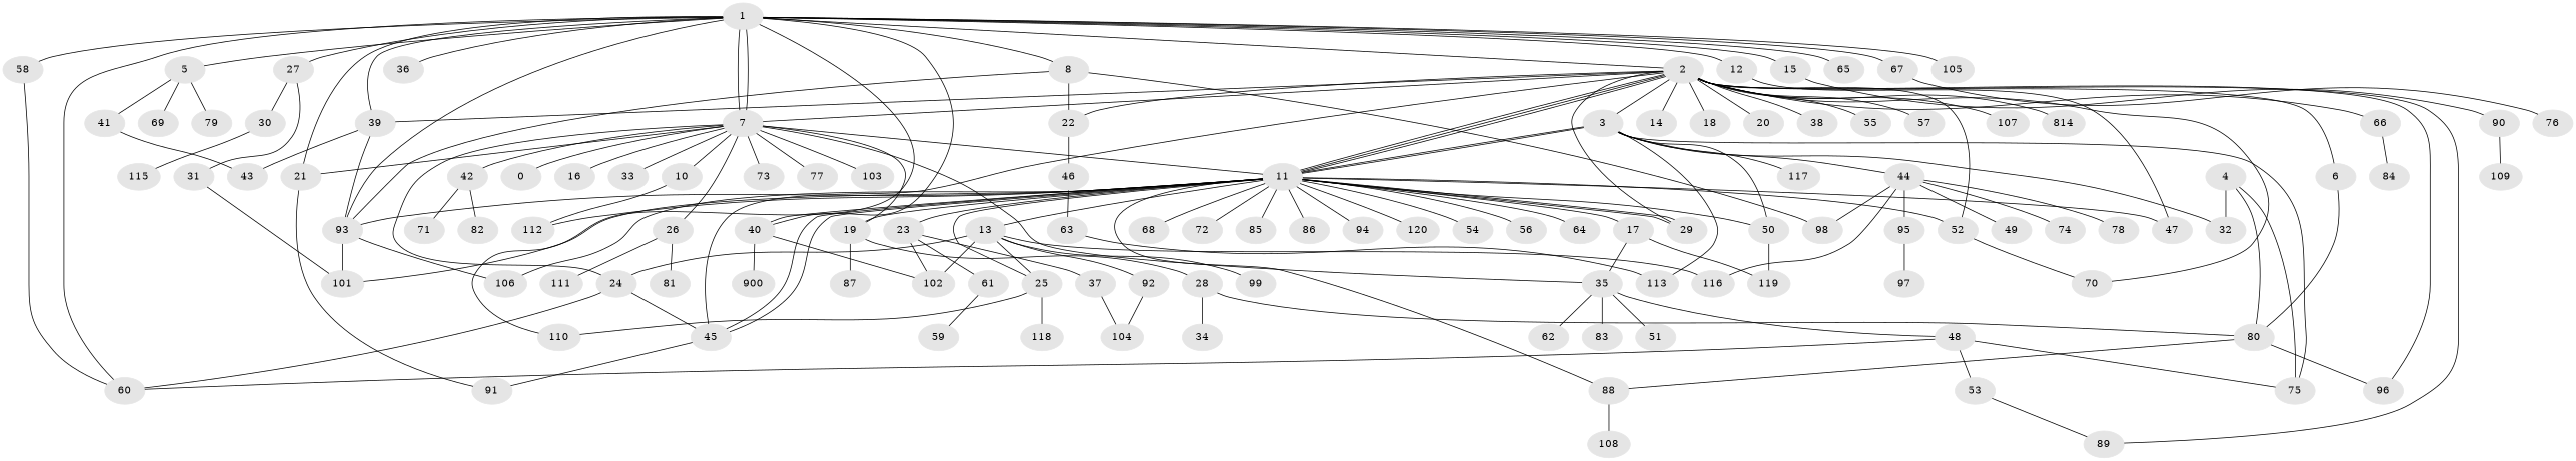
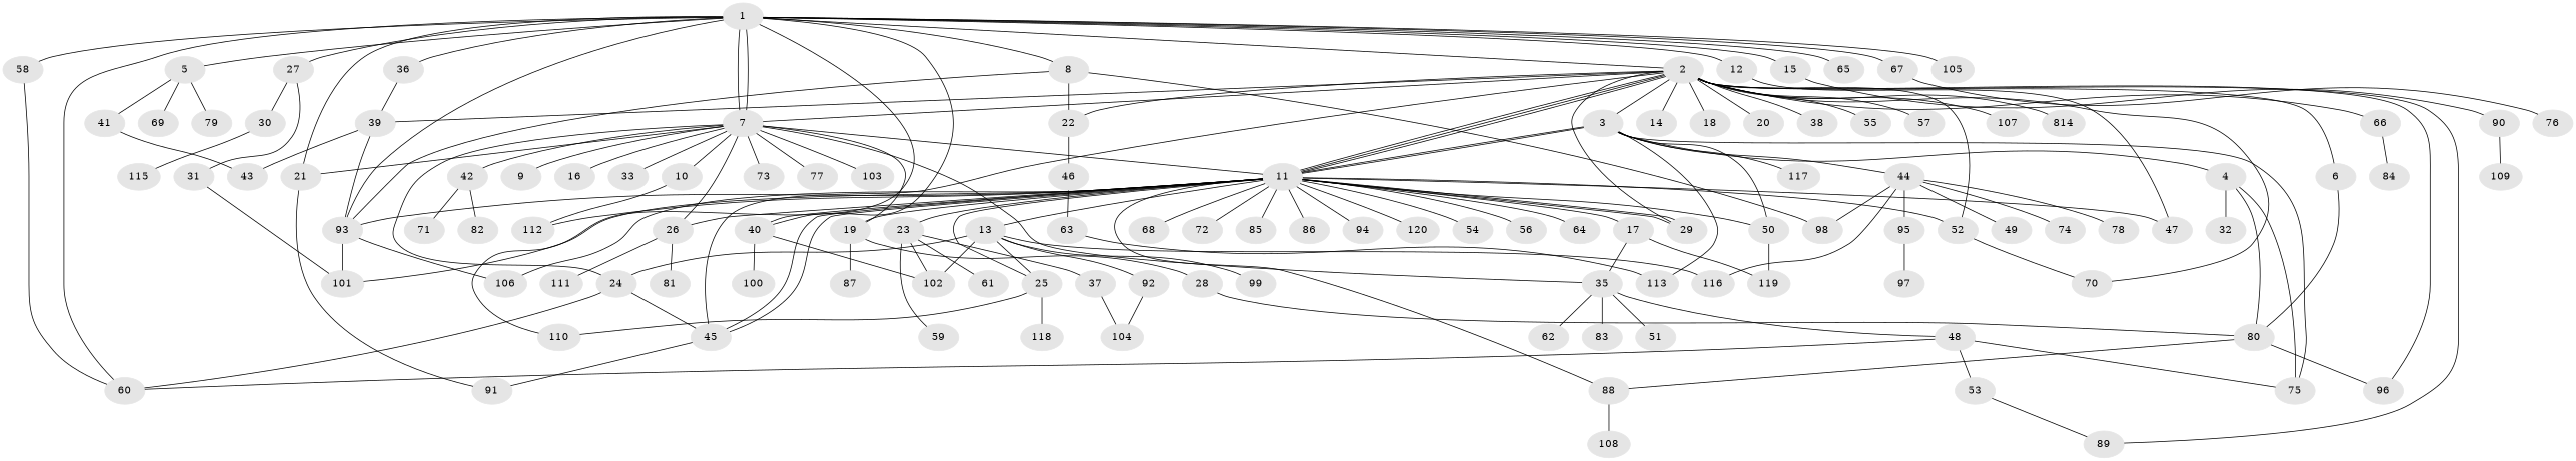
  graph {
    node [color=gray90 style=filled]
    1
    2
    5
    7
    8
    12
    15
    21
    27
    36
    39
    40
    58
    60
    65
    67
    93
    105
    110
    3
    6
    11
    14
    18
    20
    22
    29
    38
    45
    52
    55
    57
    66
    70
    89
    96
    107
    n38 [label=814]
    41
    69
    79
-   9 [label=0]
+   9
    10
    16
    19
    24
    26
    33
    35
    42
    73
    77
    103
    98
    47
    90
    91
    30
    31
    43
    102
-   100 [label=900]
+   100
    76
    101
    106
    4
    44
    50
    75
    113
    117
    80
    112
    13
    17
    23
    25
    54
    56
    64
    68
    72
    85
    86
    88
    94
    120
    46
    84
    32
    116
    49
    74
    78
    95
    119
    28
    87
    81
    111
    48
    51
    62
    83
    71
    82
    92
    99
    37
    59
    61
    118
    108
    104
    109
-   34
    63
    115
    53
    97
    1 -- 2
    1 -- 5
    1 -- 7
    1 -- 7
    1 -- 8
    1 -- 12
    1 -- 15
    1 -- 21
    1 -- 27
    1 -- 36
-   1 -- 39
+   36 -- 39
    1 -- 40
    1 -- 58
    1 -- 60
    1 -- 65
    1 -- 67
    1 -- 93
    1 -- 105
    1 -- 110
    2 -- 7
    2 -- 39
    2 -- 3
    2 -- 6
    2 -- 11
    2 -- 11
    2 -- 11
    2 -- 14
    2 -- 18
    2 -- 20
    2 -- 22
    2 -- 29
    2 -- 38
    2 -- 45
    2 -- 52
    2 -- 55
    2 -- 57
    2 -- 66
    2 -- 70
    2 -- 89
    2 -- 96
    2 -- 107
    2 -- n38
    5 -- 41
    5 -- 69
    5 -- 79
    7 -- 21
    7 -- 11
    7 -- 9
    7 -- 10
    7 -- 16
    7 -- 19
    7 -- 24
    7 -- 26
    7 -- 33
    7 -- 35
    7 -- 42
    7 -- 73
    7 -- 77
    7 -- 103
    8 -- 93
    8 -- 22
    8 -- 98
    12 -- 47
    15 -- 90
    21 -- 91
    27 -- 30
    27 -- 31
    39 -- 93
    39 -- 43
    40 -- 102
    40 -- 100
    58 -- 60
    67 -- 76
    93 -- 101
    93 -- 106
    3 -- 11
    3 -- 11
-   3 -- 32
+   3 -- 4
    3 -- 44
    3 -- 50
    3 -- 75
    3 -- 113
    3 -- 117
    6 -- 80
    11 -- 40
    11 -- 93
    11 -- 29
    11 -- 29
    11 -- 45
    11 -- 45
    11 -- 52
    11 -- 19
+   11 -- 26
    11 -- 47
    11 -- 101
    11 -- 106
    11 -- 50
    11 -- 112
    11 -- 13
    11 -- 17
    11 -- 23
    11 -- 25
    11 -- 54
    11 -- 56
    11 -- 64
    11 -- 68
    11 -- 72
    11 -- 85
    11 -- 86
    11 -- 88
    11 -- 94
    11 -- 120
    22 -- 46
    45 -- 91
    52 -- 70
    66 -- 84
    41 -- 43
    10 -- 112
    19 -- 28
    19 -- 87
    24 -- 60
    24 -- 45
    26 -- 81
    26 -- 111
    35 -- 48
    35 -- 51
    35 -- 62
    35 -- 83
    42 -- 71
    42 -- 82
    90 -- 109
    30 -- 115
    31 -- 101
    4 -- 75
    4 -- 80
    4 -- 32
    44 -- 98
    44 -- 116
    44 -- 49
    44 -- 74
    44 -- 78
    44 -- 95
    50 -- 119
    80 -- 96
    80 -- 88
    13 -- 24
    13 -- 102
    13 -- 25
    13 -- 116
    13 -- 92
    13 -- 99
    17 -- 35
    17 -- 119
    23 -- 102
    23 -- 37
-   61 -- 59
+   23 -- 59
    23 -- 61
    25 -- 110
    25 -- 118
    88 -- 108
    46 -- 63
    95 -- 97
    28 -- 80
-   28 -- 34
    48 -- 60
    48 -- 75
    48 -- 53
    92 -- 104
    37 -- 104
    63 -- 113
    53 -- 89
  }
